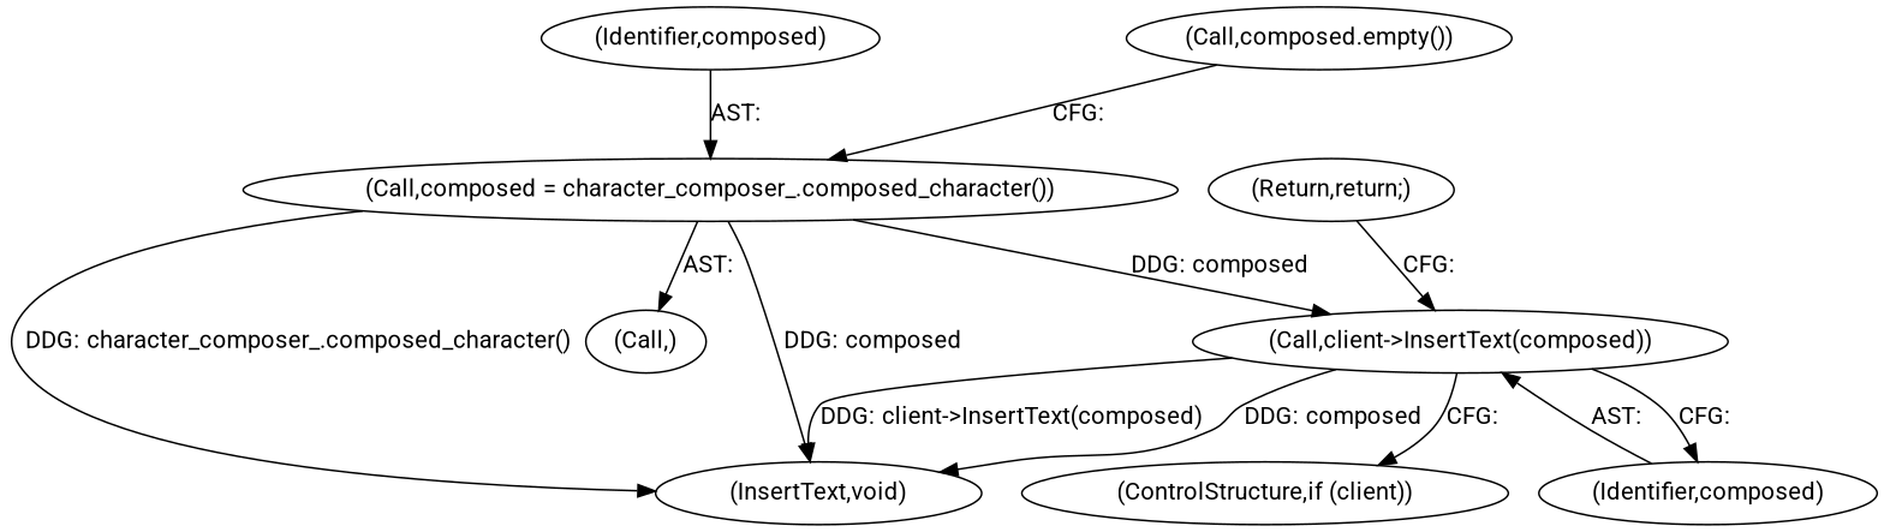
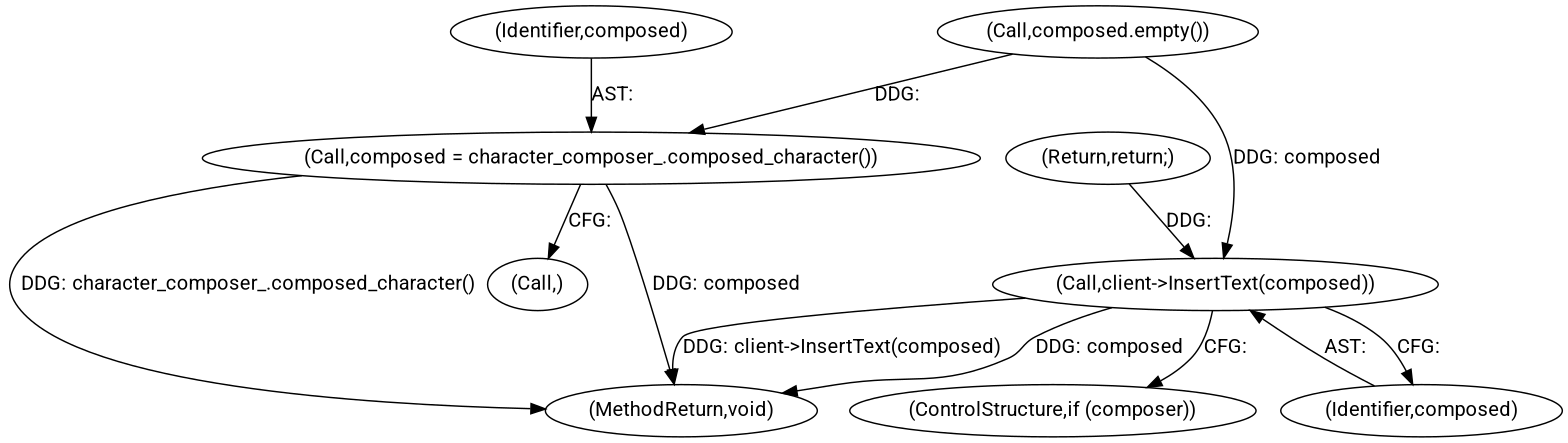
  digraph {
    fontname=Roboto
    node [fontname=Roboto]
    edge [fontname=Roboto]
    n1 [label="(Call,client->InsertText(composed))"]
-   n2 [label="(InsertText,void)"]
+   n2 [label="(MethodReturn,void)"]
    n3 [label="(Identifier,composed)"]
-   n4 [label="(ControlStructure,if (client))"]
+   n4 [label="(ControlStructure,if (composer))"]
    n5 [label="(Call,composed = character_composer_.composed_character())"]
    n6 [label="(Call,)"]
    n7 [label="(Return,return;)"]
    n8 [label="(Call,composed.empty())"]
    n9 [label="(Identifier,composed)"]
    n1 -> n2 [label="DDG: composed"]
    n1 -> n2 [label="DDG: client->InsertText(composed)"]
    n1 -> n3 [label="CFG: "]
    n1 -> n4 [label="CFG: "]
    n3 -> n1 [label="AST: "]
-   n5 -> n1 [label="DDG: composed"]
+   n8 -> n1 [label="DDG: composed"]
    n5 -> n2 [label="DDG: composed"]
    n5 -> n2 [label="DDG: character_composer_.composed_character()"]
-   n5 -> n6 [label="AST: "]
-   n7 -> n1 [label="CFG: "]
-   n8 -> n5 [label="CFG: "]
+   n5 -> n6 [label="CFG: "]
+   n7 -> n1 [label="DDG: "]
+   n8 -> n5 [label="DDG: "]
    n9 -> n5 [label="AST: "]
  }
